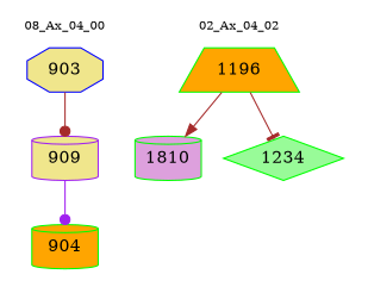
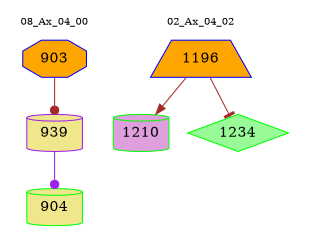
  digraph {
    node [color=green fillcolor=orange shape=cylinder style=filled]
    edge [arrowhead=dot color=brown]
-   n1 [color=blue fillcolor=khaki label=903 shape=octagon]
-   n2 [label=904]
-   n3 [color=purple fillcolor=khaki label=909]
-   n4 [label=1196 shape=trapezium]
-   n5 [fillcolor=plum label=1810]
+   n1 [color=blue label=903 shape=octagon]
+   n2 [fillcolor=khaki label=904]
+   n3 [color=purple fillcolor=khaki label=939]
+   n4 [color=blue label=1196 shape=trapezium]
+   n5 [fillcolor=plum label=1210]
    n6 [fillcolor=palegreen label=1234 shape=diamond]
    subgraph cluster_1 {
      color=white
      fontsize=10
      label="08_Ax_04_00"
      n1
      n2
      n3
    }
    subgraph cluster_2 {
      color=white
      fontsize=10
      label="02_Ax_04_02"
      n4
      n5
      n6
    }
    n1 -> n3
    n3 -> n2 [color=purple]
    n4 -> n5 [arrowhead=normal]
    n4 -> n6 [arrowhead=tee]
  }
